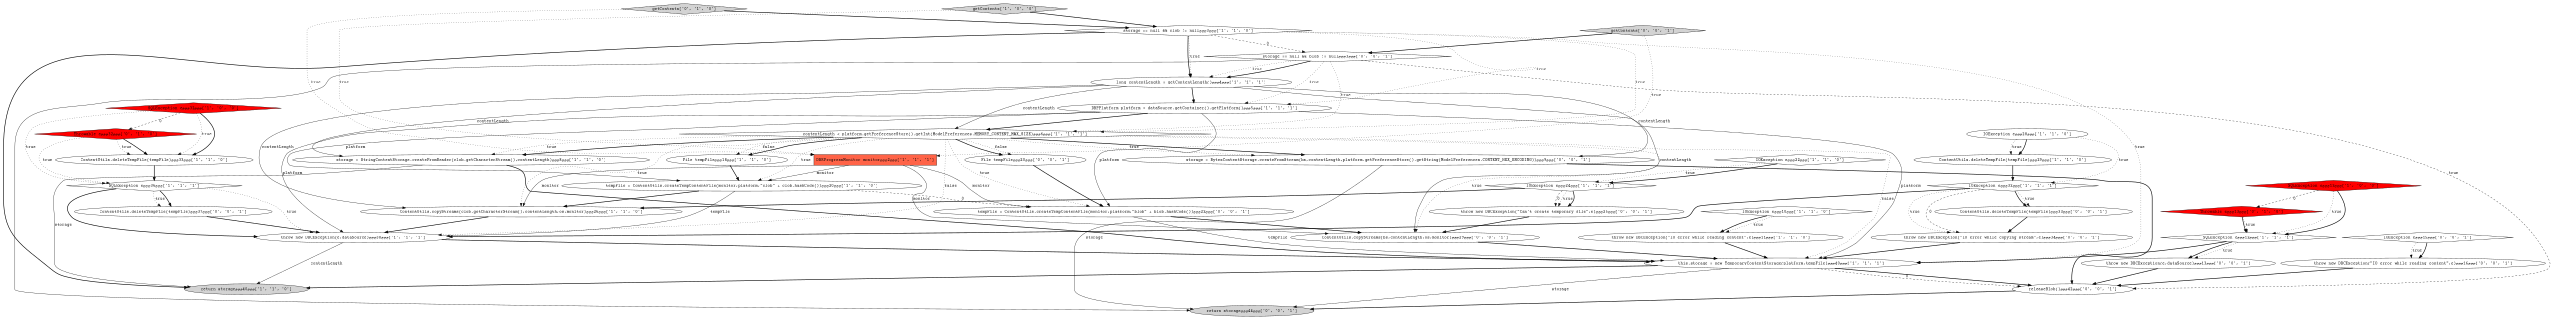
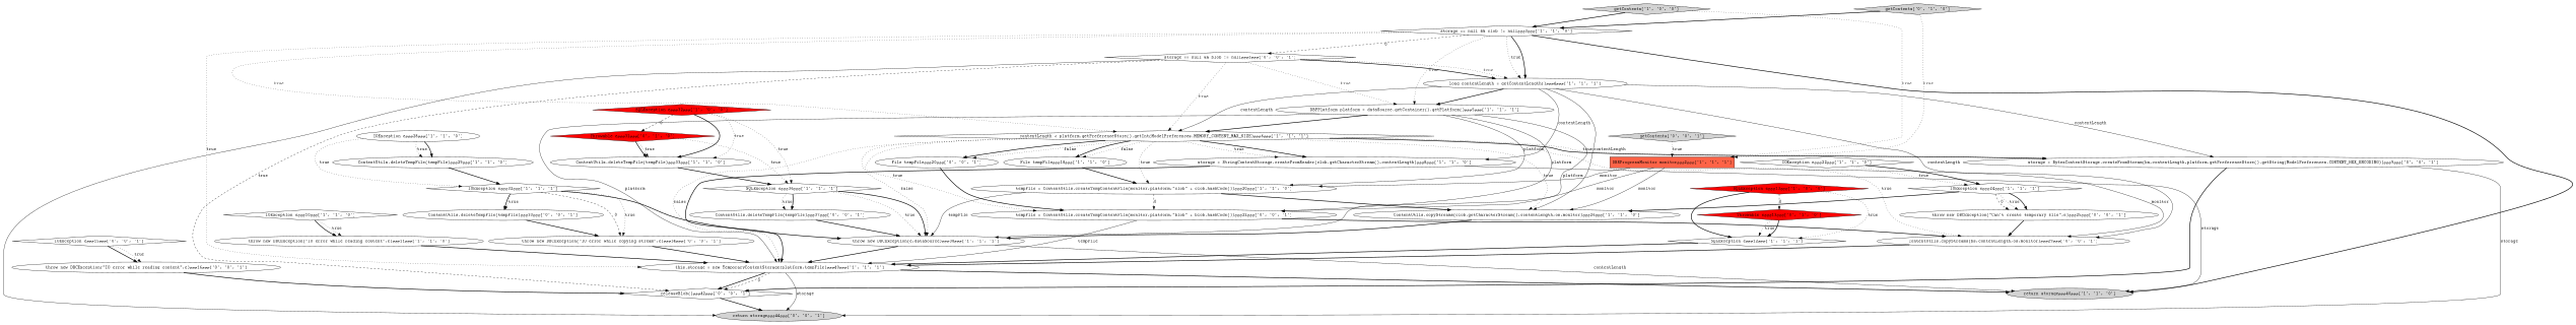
  digraph {
    fontname="Courier Prime"
    node [fillcolor=white fontname="Courier Prime" shape=ellipse style=filled]
    edge [fontname="Courier Prime" style=bold]
    n1 [label="storage = BytesContentStorage.createFromStream(bs,contentLength,platform.getPreferenceStore().getString(ModelPreferences.CONTENT_HEX_ENCODING))@@@9@@@['0', '0', '1']"]
    n2 [fillcolor=lightgray label="return storage@@@44@@@['0', '0', '1']"]
-   n3 [label="releaseBlob()@@@42@@@['0', '0', '1']"]
+   n3 [label="releaseBlob()@@@42@@@['0', '0', '1']" shape=diamond]
    n4 [label="contentLength < platform.getPreferenceStore().getInt(ModelPreferences.MEMORY_CONTENT_MAX_SIZE)@@@6@@@['1', '1', '1']" shape=diamond]
    n5 [label="tempFile = ContentUtils.createTempContentFile(monitor,platform,\"blob\" + blob.hashCode())@@@22@@@['0', '0', '1']"]
    n6 [label="ContentUtils.copyStreams(bs,contentLength,os,monitor)@@@29@@@['0', '0', '1']"]
    n7 [label="File tempFile@@@20@@@['0', '0', '1']"]
    n8 [label="storage = StringContentStorage.createFromReader(clob.getCharacterStream(),contentLength)@@@8@@@['1', '1', '0']"]
    n9 [label="this.storage = new TemporaryContentStorage(platform,tempFile)@@@40@@@['1', '1', '1']"]
    n10 [label="tempFile = ContentUtils.createTempContentFile(monitor,platform,\"clob\" + clob.hashCode())@@@20@@@['1', '1', '0']"]
    n11 [label="ContentUtils.copyStreams(clob.getCharacterStream(),contentLength,os,monitor)@@@26@@@['1', '1', '0']"]
    n12 [label="throw new DBCException(e,dataSource)@@@38@@@['1', '1', '1']"]
    n13 [label="File tempFile@@@18@@@['1', '1', '0']"]
    n14 [fillcolor=lightgray label="return storage@@@40@@@['1', '1', '0']"]
    n15 [label="throw new DBCException(\"IO error while reading content\",e)@@@16@@@['0', '0', '1']"]
    n16 [fillcolor=lightgray label="getContents['0', '1', '0']" shape=diamond]
    n17 [fillcolor=tomato label="DBRProgressMonitor monitor@@@2@@@['1', '1', '1']" shape=box]
    n18 [label="storage == null && clob != null@@@3@@@['1', '1', '0']" shape=diamond]
    n19 [label="storage == null && blob != null@@@3@@@['0', '0', '1']" shape=diamond]
    n20 [label="DBPPlatform platform = dataSource.getContainer().getPlatform()@@@5@@@['1', '1', '1']"]
    n21 [label="long contentLength = getContentLength()@@@4@@@['1', '1', '1']"]
-   n22 [label="throw new DBCException(e,dataSource)@@@13@@@['0', '0', '1']"]
    n23 [fillcolor=red label="SQLException e@@@13@@@['1', '0', '0']" shape=diamond]
    n24 [fillcolor=red label="Throwable e@@@13@@@['0', '1', '0']" shape=diamond]
    n25 [label="SQLException e@@@12@@@['1', '1', '1']" shape=diamond]
    n26 [label="ContentUtils.deleteTempFile(tempFile)@@@29@@@['1', '1', '0']"]
    n27 [label="IOException e@@@32@@@['1', '1', '1']" shape=diamond]
    n28 [label="throw new DBCException(\"IO error while copying stream\",e)@@@34@@@['0', '0', '1']"]
    n29 [label="ContentUtils.deleteTempFile(tempFile)@@@33@@@['0', '0', '1']"]
    n30 [fillcolor=red label="SQLException e@@@32@@@['1', '0', '0']" shape=diamond]
    n31 [label="ContentUtils.deleteTempFile(tempFile)@@@33@@@['1', '1', '0']"]
    n32 [label="SQLException e@@@36@@@['1', '1', '1']" shape=diamond]
    n33 [fillcolor=red label="Throwable e@@@32@@@['0', '1', '0']" shape=diamond]
    n34 [label="ContentUtils.deleteTempFile(tempFile)@@@37@@@['0', '0', '1']"]
    n35 [label="IOException e@@@22@@@['1', '1', '0']" shape=diamond]
    n36 [label="IOException e@@@24@@@['1', '1', '1']" shape=diamond]
    n37 [label="throw new DBCException(\"Can't create temporary file\",e)@@@25@@@['0', '0', '1']"]
    n38 [fillcolor=lightgray label="getContents['0', '0', '1']" shape=diamond]
    n39 [label="IOException e@@@10@@@['1', '1', '0']" shape=diamond]
    n40 [label="throw new DBCException(\"IO error while reading content\",e)@@@11@@@['1', '1', '0']"]
    n41 [label="IOException e@@@15@@@['0', '0', '1']" shape=diamond]
    n42 [fillcolor=lightgray label="getContents['1', '0', '0']" shape=diamond]
    n43 [label="IOException e@@@28@@@['1', '1', '0']"]
    n1 -> n2 [label=storage style=solid]
    n1 -> n3
    n3 -> n2
    n4 -> n1
    n4 -> n1 [label=true style=dotted]
    n4 -> n5 [label=true style=dotted]
    n4 -> n6 [label=true style=dotted]
    n4 -> n7 [label=false style=dotted]
    n4 -> n7
    n4 -> n8 [label=true style=dotted]
    n4 -> n8
    n4 -> n9 [label=false style=dotted]
    n4 -> n10 [label=true style=dotted]
    n4 -> n11 [label=true style=dotted]
    n4 -> n12 [label=false style=dotted]
    n4 -> n13 [label=false style=dotted]
    n4 -> n13
    n5 -> n6
    n5 -> n9 [label=tempFile style=solid]
    n6 -> n9
    n7 -> n5
    n8 -> n9
    n8 -> n14 [label=storage style=solid]
    n9 -> n2 [label=storage style=solid]
    n9 -> n3
    n9 -> n3 [label=0 style=dashed]
    n9 -> n14
    n10 -> n5 [label=0 style=dashed]
    n10 -> n11
    n10 -> n12 [label=tempFile style=solid]
    n11 -> n12
    n12 -> n9
    n12 -> n14 [label=contentLength style=solid]
    n13 -> n10
    n15 -> n3
    n16 -> n17 [label=true style=dotted]
    n16 -> n18
    n17 -> n5 [label=monitor style=solid]
    n17 -> n6 [label=monitor style=solid]
    n17 -> n10 [label=monitor style=solid]
    n17 -> n11 [label=monitor style=solid]
    n18 -> n4 [label=true style=dotted]
    n18 -> n9 [label=true style=dotted]
    n18 -> n14
    n18 -> n19 [label=0 style=dashed]
    n18 -> n20 [label=true style=dotted]
    n18 -> n21 [label=true style=dotted]
    n18 -> n21
    n19 -> n2 [style=solid]
    n19 -> n3 [label=true style=dashed]
    n19 -> n4 [label=true style=dotted]
    n19 -> n20 [label=true style=dotted]
    n19 -> n21 [label=true style=dotted]
    n19 -> n21
    n20 -> n4
    n20 -> n5 [label=platform style=solid]
    n20 -> n9 [label=platform style=solid]
    n20 -> n10 [label=platform style=solid]
    n20 -> n12 [label=platform style=solid]
    n21 -> n1 [label=contentLength style=solid]
    n21 -> n4 [label=contentLength style=solid]
    n21 -> n6 [label=contentLength style=solid]
    n21 -> n8 [label=contentLength style=solid]
    n21 -> n11 [label=contentLength style=solid]
    n21 -> n20
-   n22 -> n3
    n23 -> n24 [label=0 style=dashed]
    n23 -> n25 [label=true style=dotted]
    n23 -> n25
    n24 -> n25 [label=true style=dotted]
    n24 -> n25
    n25 -> n9
-   n25 -> n22
-   n25 -> n22 [label=true style=dotted]
    n26 -> n27
    n27 -> n12
    n27 -> n28 [label=true style=dotted]
    n27 -> n28 [label=0 style=dashed]
    n27 -> n29 [label=true style=dotted]
    n27 -> n29
    n28 -> n9
    n29 -> n28
    n30 -> n31 [label=true style=dotted]
    n30 -> n31
    n30 -> n32 [label=true style=dotted]
    n30 -> n33 [label=0 style=dashed]
    n31 -> n32
    n32 -> n12 [label=true style=dotted]
    n32 -> n12
    n32 -> n34 [label=true style=dotted]
    n32 -> n34
    n33 -> n31
    n33 -> n31 [label=true style=dotted]
    n33 -> n32 [label=true style=dotted]
    n34 -> n12
    n35 -> n36
    n35 -> n36 [label=true style=dotted]
    n36 -> n11
    n36 -> n37 [label=true style=dotted]
    n36 -> n37
    n36 -> n37 [label=0 style=dashed]
    n37 -> n6
    n38 -> n17 [label=true style=dotted]
-   n38 -> n19
    n39 -> n40 [label=true style=dotted]
    n39 -> n40
    n40 -> n9
    n41 -> n15
    n41 -> n15 [label=true style=dotted]
    n42 -> n17 [label=true style=dotted]
    n42 -> n18
    n43 -> n26
    n43 -> n26 [label=true style=dotted]
    n43 -> n27 [label=true style=dotted]
  }
